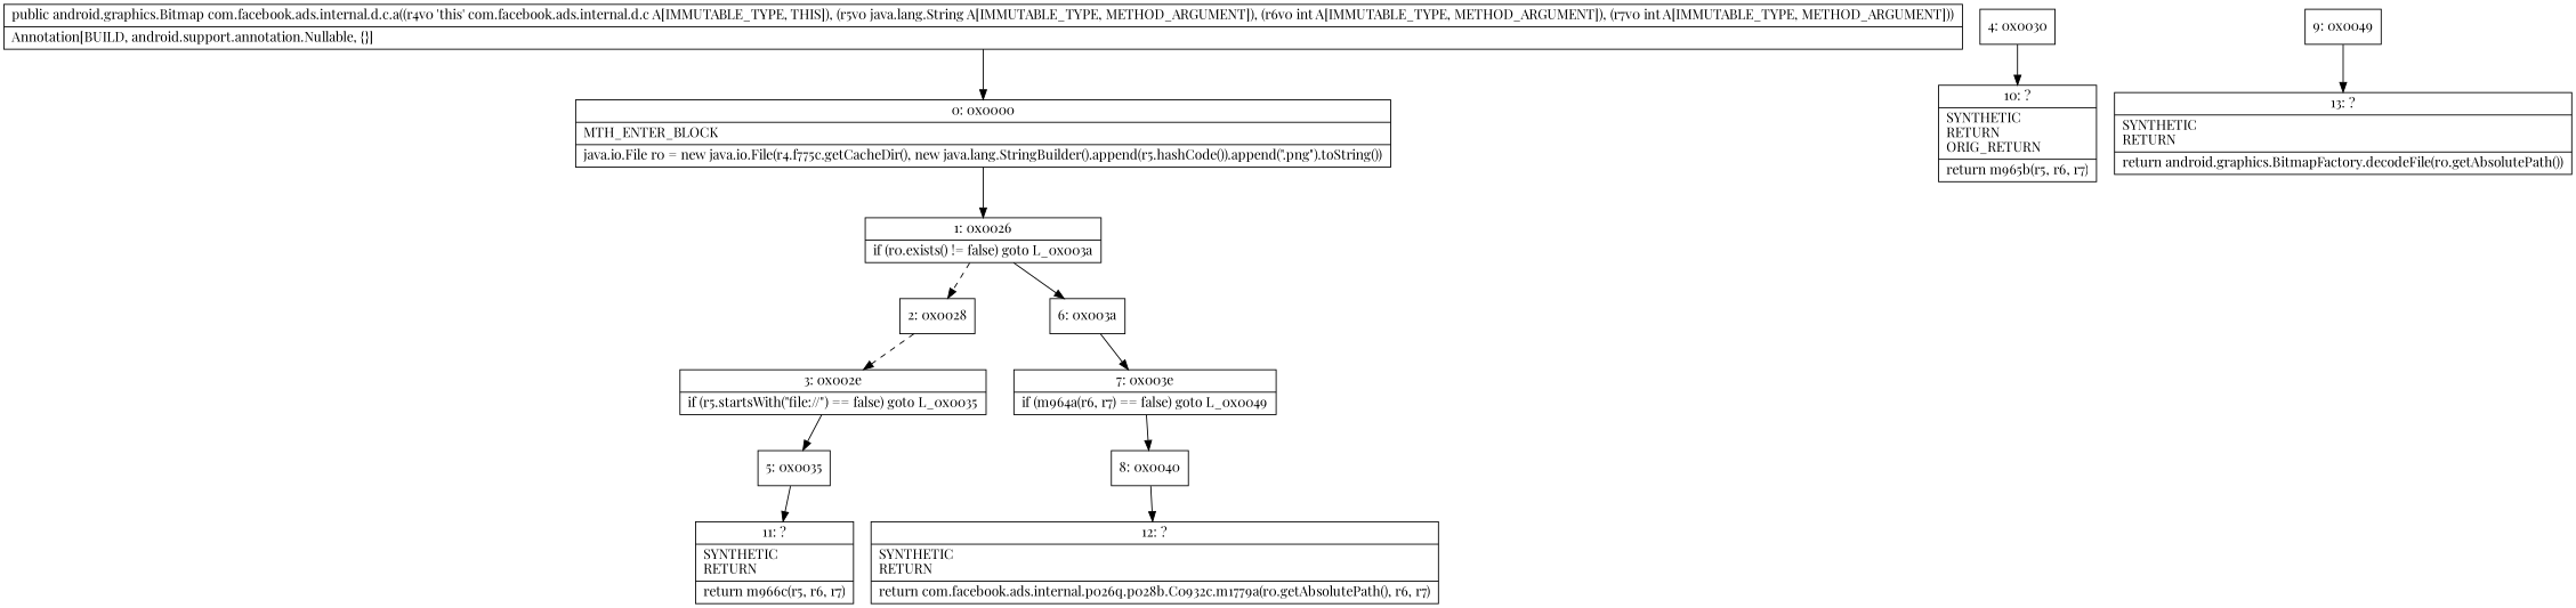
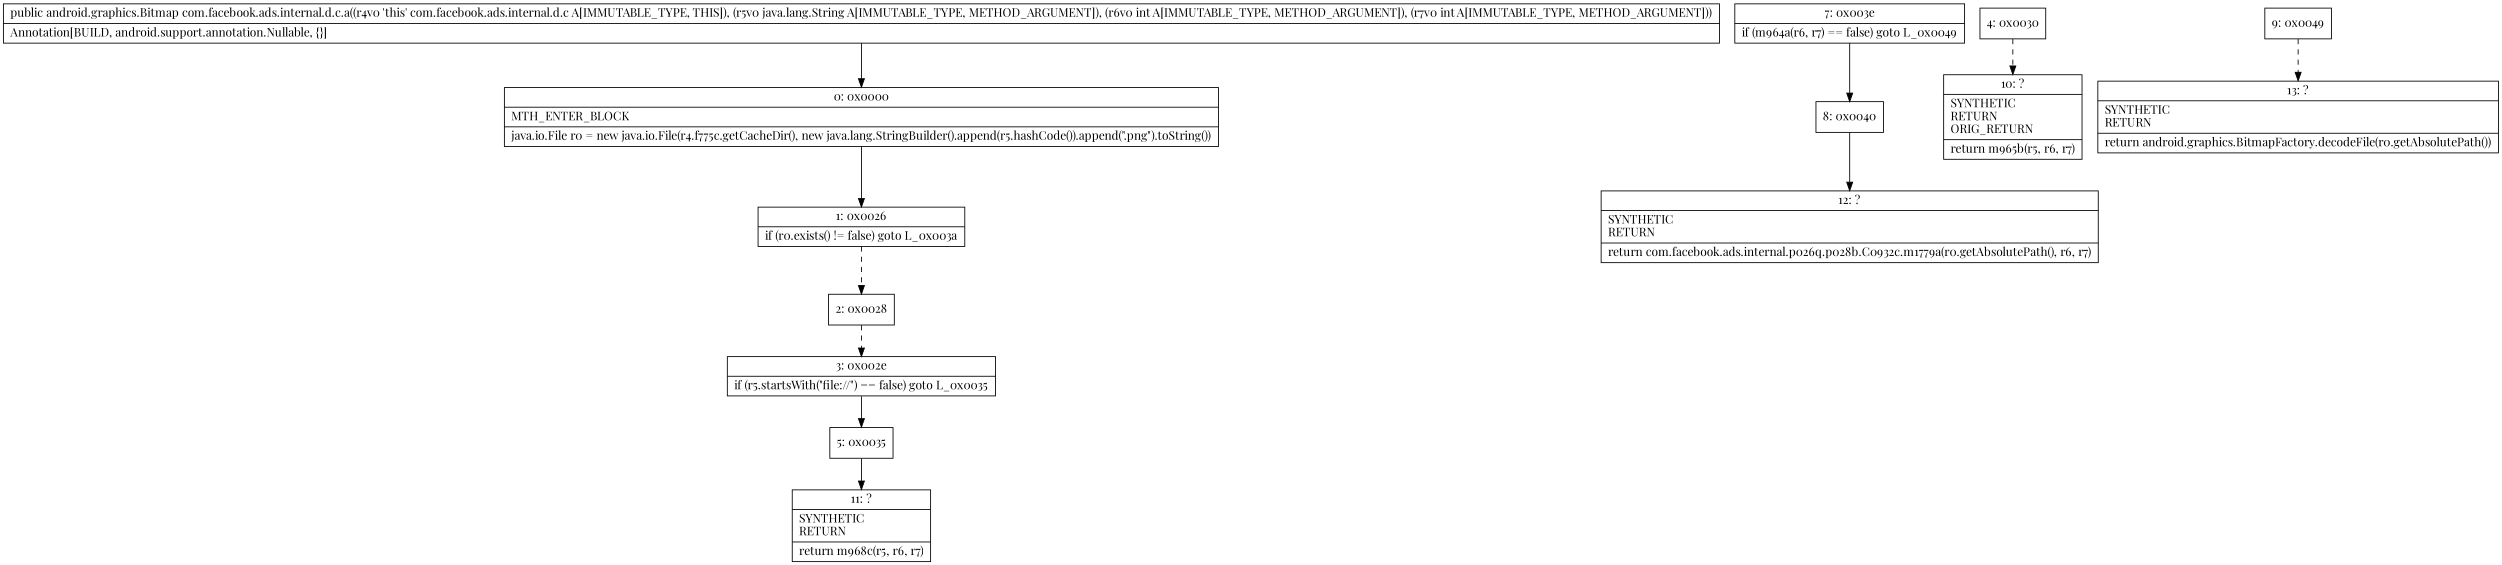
  digraph {
    fontname="Playfair Display"
    node [fontname="Playfair Display" shape=record]
    edge [fontname="Playfair Display"]
    n1 [label="{0\:\ 0x0000|MTH_ENTER_BLOCK\l|java.io.File r0 = new java.io.File(r4.f775c.getCacheDir(), new java.lang.StringBuilder().append(r5.hashCode()).append(\".png\").toString())\l}"]
    n2 [label="{1\:\ 0x0026|if (r0.exists() != false) goto L_0x003a\l}"]
    n3 [label="{2\:\ 0x0028}"]
-   n4 [label="{6\:\ 0x003a}"]
    n5 [label="{3\:\ 0x002e|if (r5.startsWith(\"file:\/\/\") == false) goto L_0x0035\l}"]
    n6 [label="{7\:\ 0x003e|if (m964a(r6, r7) == false) goto L_0x0049\l}"]
    n7 [label="{5\:\ 0x0035}"]
    n8 [label="{4\:\ 0x0030}"]
    n9 [label="{10\:\ ?|SYNTHETIC\lRETURN\lORIG_RETURN\l|return m965b(r5, r6, r7)\l}"]
-   n10 [label="{11\:\ ?|SYNTHETIC\lRETURN\l|return m966c(r5, r6, r7)\l}"]
+   n10 [label="{11\:\ ?|SYNTHETIC\lRETURN\l|return m968c(r5, r6, r7)\l}"]
    n11 [label="{8\:\ 0x0040}"]
    n12 [label="{12\:\ ?|SYNTHETIC\lRETURN\l|return com.facebook.ads.internal.p026q.p028b.C0932c.m1779a(r0.getAbsolutePath(), r6, r7)\l}"]
    n13 [label="{9\:\ 0x0049}"]
    n14 [label="{13\:\ ?|SYNTHETIC\lRETURN\l|return android.graphics.BitmapFactory.decodeFile(r0.getAbsolutePath())\l}"]
    n15 [label="{public android.graphics.Bitmap com.facebook.ads.internal.d.c.a((r4v0 'this' com.facebook.ads.internal.d.c A[IMMUTABLE_TYPE, THIS]), (r5v0 java.lang.String A[IMMUTABLE_TYPE, METHOD_ARGUMENT]), (r6v0 int A[IMMUTABLE_TYPE, METHOD_ARGUMENT]), (r7v0 int A[IMMUTABLE_TYPE, METHOD_ARGUMENT]))  | Annotation[BUILD, android.support.annotation.Nullable, \{\}]\l}"]
    n1 -> n2
    n2 -> n3 [style=dashed]
-   n2 -> n4
    n3 -> n5 [style=dashed]
-   n4 -> n6
    n5 -> n7
    n6 -> n11 [style=solid]
    n7 -> n10
-   n8 -> n9
+   n8 -> n9 [style=dashed]
    n11 -> n12
-   n13 -> n14
+   n13 -> n14 [style=dashed]
    n15 -> n1
  }
